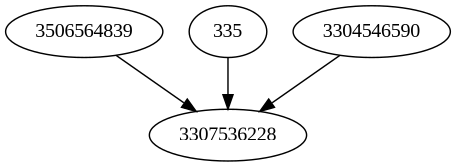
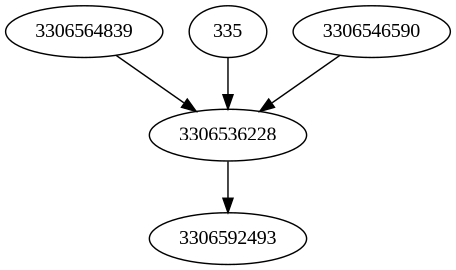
  strict digraph {
    fontname="Liberation Serif"
    node [fontname="Liberation Serif"]
    edge [fontname="Liberation Serif"]
-   3306536228 [label=3307536228]
-   3306564839 [label=3506564839]
+   3306536228
+   3306592493
+   3306564839
    n4 [label=335]
-   3306546590 [label=3304546590]
+   3306546590
+   3306536228 -> 3306592493
    3306564839 -> 3306536228
    n4 -> 3306536228
    3306546590 -> 3306536228
  }
